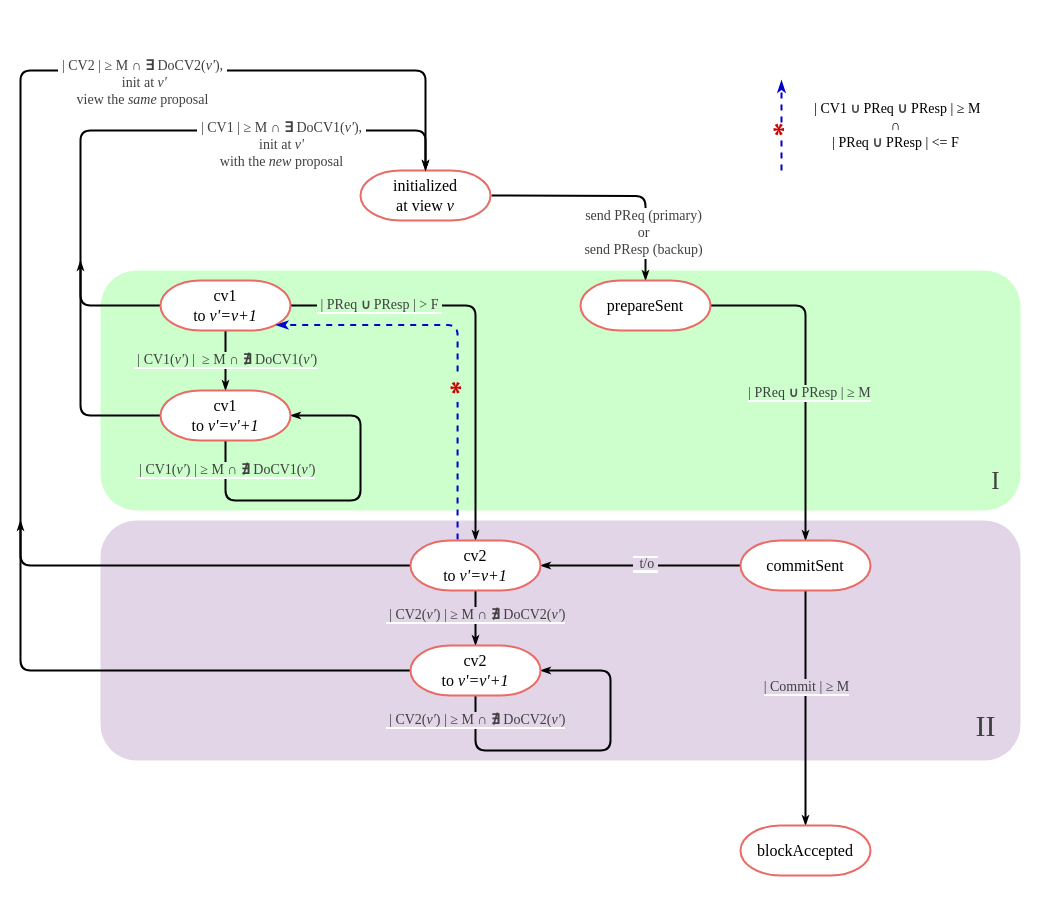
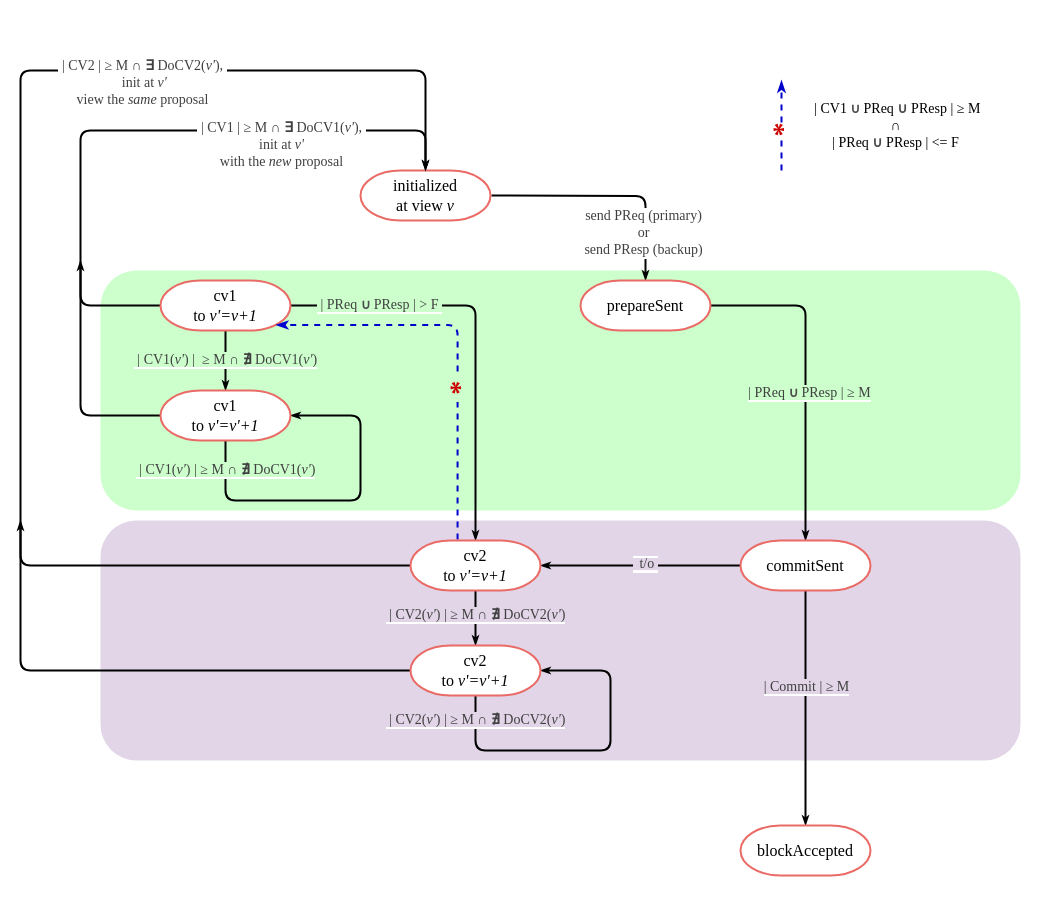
  <mxCell id="0" />
  <mxCell id="1" parent="0" />
  <mxCell id="2" value="" style="endArrow=classicThin;html=1;rounded=1;dashed=1;strokeColor=#0000CC;strokeWidth=2;fontFamily=Comic Sans MS;fontSize=14;elbow=vertical;endFill=1;" edge="1" parent="1"><mxGeometry width="50" height="50" relative="1" as="geometry"><mxPoint x="781" y="170" as="sourcePoint" /><mxPoint x="781" y="80" as="targetPoint" /></mxGeometry></mxCell>
  <mxCell id="3" value="&lt;b&gt;* &lt;/b&gt;" style="edgeLabel;html=1;align=center;verticalAlign=middle;resizable=0;points=[];fontSize=28;fontFamily=Comic Sans MS;fontColor=#CC0000;rotation=90;" connectable="0" vertex="1" parent="2"><mxGeometry x="0.356" y="-1" relative="1" as="geometry"><mxPoint x="-5" y="19" as="offset" /></mxGeometry></mxCell>
  <mxCell id="4" value="" style="rounded=1;whiteSpace=wrap;html=1;fontFamily=Comic Sans MS;fontSize=14;fillColor=#E1D5E7;strokeColor=none;glass=0;shadow=0;" vertex="1" parent="1"><mxGeometry x="100" y="520" width="920" height="240" as="geometry" /></mxCell>
  <mxCell id="5" value="" style="rounded=1;whiteSpace=wrap;html=1;fontFamily=Comic Sans MS;fontSize=14;fillColor=#CCFFCC;strokeColor=none;glass=0;shadow=0;" vertex="1" parent="1"><mxGeometry x="100" y="270" width="920" height="240" as="geometry" /></mxCell>
  <mxCell id="6" value="" style="edgeStyle=orthogonalEdgeStyle;rounded=1;jumpSize=8;orthogonalLoop=1;jettySize=auto;html=1;strokeWidth=2;fontFamily=Comic Sans MS;fontSize=16;fontColor=#404040;startArrow=none;startFill=0;endArrow=classicThin;endFill=1;startSize=4;endSize=4;entryX=0.5;entryY=0;entryDx=0;entryDy=0;entryPerimeter=0;" edge="1" parent="1" target="11"><mxGeometry relative="1" as="geometry"><mxPoint x="491" y="195" as="sourcePoint" /><mxPoint x="610" y="320" as="targetPoint" /></mxGeometry></mxCell>
  <mxCell id="7" value="&lt;div style=&quot;font-size: 14px;&quot;&gt;&lt;font style=&quot;font-size: 14px;&quot;&gt;send PReq (primary)&lt;/font&gt;&lt;/div&gt;&lt;div style=&quot;font-size: 14px;&quot;&gt;&lt;font style=&quot;font-size: 14px;&quot;&gt;or&lt;/font&gt;&lt;/div&gt;&lt;div style=&quot;font-size: 14px;&quot;&gt;&lt;font style=&quot;font-size: 14px;&quot;&gt;send PResp (backup)&lt;br&gt;&lt;/font&gt;&lt;/div&gt;" style="edgeLabel;html=1;align=center;verticalAlign=middle;resizable=0;points=[];fontSize=16;fontFamily=Comic Sans MS;fontColor=#404040;" connectable="0" vertex="1" parent="6"><mxGeometry x="0.175" y="3" relative="1" as="geometry"><mxPoint x="11" y="40" as="offset" /></mxGeometry></mxCell>
  <mxCell id="8" value="&lt;div&gt;&lt;font style=&quot;font-size: 16px;&quot; face=&quot;Comic Sans MS&quot;&gt;initialized&lt;/font&gt;&lt;/div&gt;at view &lt;i&gt;v&lt;/i&gt;" style="strokeWidth=2;html=1;shape=mxgraph.flowchart.terminator;whiteSpace=wrap;fontFamily=Georgia;fontSize=16;strokeColor=#EA6B66;" vertex="1" parent="1"><mxGeometry x="360" y="170" width="130" height="50" as="geometry" /></mxCell>
  <mxCell id="9" style="edgeStyle=orthogonalEdgeStyle;rounded=1;jumpSize=8;orthogonalLoop=1;jettySize=auto;html=1;entryX=0.5;entryY=0;entryDx=0;entryDy=0;entryPerimeter=0;strokeWidth=2;fontFamily=Comic Sans MS;fontSize=14;fontColor=#404040;startArrow=none;startFill=0;endArrow=classicThin;endFill=1;startSize=4;endSize=4;" edge="1" parent="1" source="11" target="16"><mxGeometry relative="1" as="geometry" /></mxCell>
  <mxCell id="10" value="&lt;span style=&quot;background-color: rgb(204, 255, 204);&quot;&gt;| PReq &lt;strong style=&quot;font-family: noto_regular; color: rgb(75, 75, 75); font-size: 10pt;&quot;&gt;∪ &lt;/strong&gt;PResp | ≥ M&lt;span style=&quot;font-family: noto_regular; color: rgb(75, 75, 75); font-size: 10pt;&quot;&gt;&lt;/span&gt;&lt;/span&gt;" style="edgeLabel;html=1;align=center;verticalAlign=middle;resizable=0;points=[];fontSize=14;fontFamily=Comic Sans MS;fontColor=#404040;" connectable="0" vertex="1" parent="9"><mxGeometry x="-0.24" y="-1" relative="1" as="geometry"><mxPoint x="4" y="57" as="offset" /></mxGeometry></mxCell>
  <mxCell id="11" value="prepareSent" style="strokeWidth=2;html=1;shape=mxgraph.flowchart.terminator;whiteSpace=wrap;fontFamily=Georgia;fontSize=16;strokeColor=#EA6B66;" vertex="1" parent="1"><mxGeometry x="580" y="280" width="130" height="50" as="geometry" /></mxCell>
  <mxCell id="12" style="edgeStyle=orthogonalEdgeStyle;rounded=1;jumpSize=8;orthogonalLoop=1;jettySize=auto;html=1;entryX=0.5;entryY=0;entryDx=0;entryDy=0;entryPerimeter=0;strokeWidth=2;fontFamily=Comic Sans MS;fontSize=14;fontColor=#404040;startArrow=none;startFill=0;endArrow=classicThin;endFill=1;startSize=4;endSize=4;" edge="1" parent="1" source="16" target="17"><mxGeometry relative="1" as="geometry" /></mxCell>
  <mxCell id="13" value="&lt;span style=&quot;background-color: rgb(225, 213, 231);&quot;&gt;| Commit | ≥ M&lt;/span&gt;" style="edgeLabel;html=1;align=center;verticalAlign=middle;resizable=0;points=[];fontSize=14;fontFamily=Comic Sans MS;fontColor=#404040;" connectable="0" vertex="1" parent="12"><mxGeometry x="-0.182" y="-2" relative="1" as="geometry"><mxPoint x="2" as="offset" /></mxGeometry></mxCell>
  <mxCell id="14" style="edgeStyle=orthogonalEdgeStyle;rounded=1;orthogonalLoop=1;jettySize=auto;html=1;exitX=0;exitY=0.5;exitDx=0;exitDy=0;exitPerimeter=0;entryX=1;entryY=0.5;entryDx=0;entryDy=0;entryPerimeter=0;strokeWidth=2;endArrow=classicThin;endFill=1;endSize=4;startSize=4;jumpSize=8;labelBackgroundColor=#E6D0DE;" edge="1" parent="1" source="16" target="35"><mxGeometry relative="1" as="geometry" /></mxCell>
  <mxCell id="15" value="&lt;div&gt;&lt;span style=&quot;background-color: rgb(225, 213, 231);&quot;&gt;&amp;nbsp; &lt;font style=&quot;font-size: 14px;&quot; face=&quot;Comic Sans MS&quot; color=&quot;#404040&quot;&gt;t/o&amp;nbsp; &lt;br&gt;&lt;/font&gt;&lt;/span&gt;&lt;/div&gt;" style="edgeLabel;html=1;align=center;verticalAlign=middle;resizable=0;points=[];" connectable="0" vertex="1" parent="14"><mxGeometry x="-0.08" y="-3" relative="1" as="geometry"><mxPoint x="-4" y="1" as="offset" /></mxGeometry></mxCell>
  <mxCell id="16" value="commitSent" style="strokeWidth=2;html=1;shape=mxgraph.flowchart.terminator;whiteSpace=wrap;fontFamily=Georgia;fontSize=16;strokeColor=#EA6B66;" vertex="1" parent="1"><mxGeometry x="740" y="540" width="130" height="50" as="geometry" /></mxCell>
  <mxCell id="17" value="blockAccepted" style="strokeWidth=2;html=1;shape=mxgraph.flowchart.terminator;whiteSpace=wrap;fontFamily=Georgia;fontSize=16;strokeColor=#EA6B66;" vertex="1" parent="1"><mxGeometry x="740" y="825" width="130" height="50" as="geometry" /></mxCell>
  <mxCell id="18" style="edgeStyle=orthogonalEdgeStyle;rounded=1;jumpSize=8;orthogonalLoop=1;jettySize=auto;html=1;entryX=0.5;entryY=0;entryDx=0;entryDy=0;entryPerimeter=0;strokeWidth=2;fontFamily=Comic Sans MS;fontSize=14;fontColor=#404040;startArrow=none;startFill=0;endArrow=classicThin;endFill=1;startSize=4;endSize=4;exitX=0;exitY=0.5;exitDx=0;exitDy=0;exitPerimeter=0;" edge="1" parent="1" source="23"><mxGeometry relative="1" as="geometry"><Array as="points"><mxPoint x="80" y="305" /><mxPoint x="80" y="130" /><mxPoint x="425" y="130" /></Array><mxPoint x="160" y="335" as="sourcePoint" /><mxPoint x="425" y="170" as="targetPoint" /></mxGeometry></mxCell>
  <mxCell id="19" value="&lt;div&gt;&amp;nbsp;| CV1 | ≥ M &lt;b&gt;∩&lt;/b&gt; &lt;b&gt;∃&lt;/b&gt; DoCV1(&lt;i&gt;v'&lt;/i&gt;),&amp;nbsp; &lt;br&gt;&lt;/div&gt;&lt;div&gt;init at &lt;i&gt;v'&lt;/i&gt;&lt;br&gt;with the &lt;i&gt;new&lt;/i&gt; proposal&lt;br&gt;&lt;/div&gt;" style="edgeLabel;html=1;align=center;verticalAlign=middle;resizable=0;points=[];fontSize=14;fontFamily=Comic Sans MS;fontColor=#404040;" connectable="0" vertex="1" parent="18"><mxGeometry x="0.229" y="-3" relative="1" as="geometry"><mxPoint x="62" y="11" as="offset" /></mxGeometry></mxCell>
  <mxCell id="20" style="edgeStyle=orthogonalEdgeStyle;rounded=1;jumpSize=8;orthogonalLoop=1;jettySize=auto;html=1;exitX=1;exitY=0.5;exitDx=0;exitDy=0;exitPerimeter=0;strokeWidth=2;fontFamily=Comic Sans MS;fontSize=14;fontColor=#404040;endArrow=classicThin;endFill=1;startSize=4;endSize=4;entryX=0.5;entryY=0;entryDx=0;entryDy=0;entryPerimeter=0;" edge="1" parent="1" source="23" target="35"><mxGeometry relative="1" as="geometry"><mxPoint x="440" y="550" as="targetPoint" /><Array as="points"><mxPoint x="475" y="305" /></Array></mxGeometry></mxCell>
  <mxCell id="21" value="&lt;span style=&quot;background-color: rgb(204, 255, 204);&quot;&gt;&amp;nbsp;| PReq &lt;strong style=&quot;font-family: noto_regular; color: rgb(75, 75, 75); font-size: 10pt;&quot;&gt;∪ &lt;/strong&gt;PResp | &amp;gt; F&amp;nbsp; &lt;/span&gt;" style="edgeLabel;html=1;align=center;verticalAlign=middle;resizable=0;points=[];fontSize=14;fontFamily=Comic Sans MS;fontColor=#404040;rotation=0;" connectable="0" vertex="1" parent="20"><mxGeometry x="-0.674" relative="1" as="geometry"><mxPoint x="20" y="-1" as="offset" /></mxGeometry></mxCell>
  <mxCell id="22" value="&lt;span style=&quot;background-color: rgb(204, 255, 204);&quot;&gt;&amp;nbsp;| CV1(&lt;i&gt;v'&lt;/i&gt;) |&amp;nbsp; ≥ M &lt;b&gt;∩&lt;/b&gt; &lt;b&gt;∄&lt;/b&gt; DoCV1(&lt;i&gt;v'&lt;/i&gt;) &lt;/span&gt;" style="edgeStyle=orthogonalEdgeStyle;rounded=1;jumpSize=8;orthogonalLoop=1;jettySize=auto;html=1;exitX=0.5;exitY=1;exitDx=0;exitDy=0;exitPerimeter=0;entryX=0.5;entryY=0;entryDx=0;entryDy=0;entryPerimeter=0;strokeWidth=2;fontFamily=Comic Sans MS;fontSize=14;fontColor=#404040;endArrow=classicThin;endFill=1;startSize=4;endSize=4;" edge="1" parent="1" source="23" target="32"><mxGeometry relative="1" as="geometry"><mxPoint as="offset" /></mxGeometry></mxCell>
  <mxCell id="23" value="&lt;div&gt;cv1&lt;/div&gt;to &lt;i&gt;v'=v+1&lt;/i&gt;" style="strokeWidth=2;html=1;shape=mxgraph.flowchart.terminator;whiteSpace=wrap;fontFamily=Georgia;fontSize=16;strokeColor=#EA6B66;" vertex="1" parent="1"><mxGeometry x="160" y="280" width="130" height="50" as="geometry" /></mxCell>
  <mxCell id="24" style="edgeStyle=orthogonalEdgeStyle;rounded=1;jumpSize=8;orthogonalLoop=1;jettySize=auto;html=1;exitX=0;exitY=0.5;exitDx=0;exitDy=0;exitPerimeter=0;strokeWidth=2;fontFamily=Comic Sans MS;fontSize=14;fontColor=#404040;endArrow=classicThin;endFill=1;startSize=4;endSize=4;entryX=0.5;entryY=0;entryDx=0;entryDy=0;entryPerimeter=0;" edge="1" parent="1" source="35" target="8"><mxGeometry relative="1" as="geometry"><mxPoint x="70" y="69" as="targetPoint" /><Array as="points"><mxPoint y="565" x="20" /><mxPoint y="70" x="20" /><mxPoint x="425" y="70" /></Array></mxGeometry></mxCell>
  <mxCell id="25" value="&lt;span style=&quot;background-color: rgb(225, 213, 231);&quot;&gt;&amp;nbsp;| CV2(&lt;i&gt;v'&lt;/i&gt;) | ≥ M &lt;b&gt;∩&lt;/b&gt; &lt;b&gt;∄&lt;/b&gt; DoCV2(&lt;i&gt;v'&lt;/i&gt;)&lt;/span&gt;" style="edgeStyle=orthogonalEdgeStyle;rounded=1;jumpSize=8;orthogonalLoop=1;jettySize=auto;html=1;exitX=0.5;exitY=1;exitDx=0;exitDy=0;exitPerimeter=0;entryX=0.5;entryY=0;entryDx=0;entryDy=0;entryPerimeter=0;strokeWidth=2;fontFamily=Comic Sans MS;fontSize=14;fontColor=#404040;endArrow=classicThin;endFill=1;startSize=4;endSize=4;startArrow=none;" edge="1" parent="1" source="35" target="29"><mxGeometry x="-0.077" relative="1" as="geometry"><mxPoint x="475" y="519" as="sourcePoint" /><mxPoint x="475" y="599" as="targetPoint" /><mxPoint as="offset" /></mxGeometry></mxCell>
  <mxCell id="26" value="&lt;div&gt;&amp;nbsp;| CV2 | ≥ M &lt;b&gt;∩&lt;/b&gt; &lt;b&gt;∃&lt;/b&gt; DoCV2(&lt;i&gt;v'&lt;/i&gt;),&amp;nbsp; &lt;br&gt;&lt;/div&gt;&lt;div&gt;&amp;nbsp;init at &lt;i&gt;v'&lt;/i&gt;&lt;br&gt;view the &lt;i&gt;same&lt;/i&gt; proposal&lt;br&gt; &lt;/div&gt;" style="edgeLabel;html=1;align=center;verticalAlign=middle;resizable=0;points=[];fontSize=14;fontFamily=Comic Sans MS;fontColor=#404040;" connectable="0" vertex="1" parent="1"><mxGeometry x="140" y="20" as="geometry"><mxPoint x="1" y="62" as="offset" /></mxGeometry></mxCell>
  <mxCell id="27" style="edgeStyle=orthogonalEdgeStyle;rounded=1;jumpSize=8;orthogonalLoop=1;jettySize=auto;html=1;exitX=0;exitY=0.5;exitDx=0;exitDy=0;exitPerimeter=0;strokeWidth=2;fontFamily=Comic Sans MS;fontSize=14;fontColor=#404040;endArrow=classicThin;endFill=1;startSize=4;endSize=4;" edge="1" parent="1" source="29"><mxGeometry relative="1" as="geometry"><mxPoint y="520" as="targetPoint" x="20" /><Array as="points"><mxPoint y="670" x="20" /></Array></mxGeometry></mxCell>
  <mxCell id="28" value="&lt;span style=&quot;background-color: rgb(225, 213, 231);&quot;&gt;&amp;nbsp;| CV2(&lt;i&gt;v'&lt;/i&gt;) | ≥ M &lt;b&gt;∩&lt;/b&gt; &lt;b&gt;∄&lt;/b&gt; DoCV2(&lt;i&gt;v'&lt;/i&gt;)&lt;/span&gt;" style="edgeStyle=orthogonalEdgeStyle;rounded=1;jumpSize=8;orthogonalLoop=1;jettySize=auto;html=1;exitX=0.5;exitY=1;exitDx=0;exitDy=0;exitPerimeter=0;strokeWidth=2;fontFamily=Comic Sans MS;fontSize=14;fontColor=#404040;endArrow=classicThin;endFill=1;startSize=4;endSize=4;entryX=1;entryY=0.5;entryDx=0;entryDy=0;entryPerimeter=0;" edge="1" parent="1" source="29" target="29"><mxGeometry x="-0.853" relative="1" as="geometry"><mxPoint x="475" y="820" as="targetPoint" /><mxPoint as="offset" /><Array as="points"><mxPoint x="475" y="750" /><mxPoint x="610" y="750" /><mxPoint x="610" y="670" /></Array></mxGeometry></mxCell>
  <mxCell id="29" value="&lt;div&gt;cv2&lt;/div&gt;to &lt;i&gt;v'=v'+1&lt;/i&gt;" style="strokeWidth=2;html=1;shape=mxgraph.flowchart.terminator;whiteSpace=wrap;fontFamily=Georgia;fontSize=16;strokeColor=#EA6B66;" vertex="1" parent="1"><mxGeometry x="410" y="645" width="130" height="50" as="geometry" /></mxCell>
  <mxCell id="30" style="edgeStyle=orthogonalEdgeStyle;rounded=1;jumpSize=8;orthogonalLoop=1;jettySize=auto;html=1;exitX=0;exitY=0.5;exitDx=0;exitDy=0;exitPerimeter=0;strokeWidth=2;fontFamily=Comic Sans MS;fontSize=14;fontColor=#404040;endArrow=classicThin;endFill=1;startSize=4;endSize=4;" edge="1" parent="1" source="32"><mxGeometry relative="1" as="geometry"><mxPoint x="80" y="260" as="targetPoint" /><Array as="points"><mxPoint x="80" y="415" /></Array></mxGeometry></mxCell>
  <mxCell id="31" value="&lt;span style=&quot;background-color: rgb(204, 255, 204);&quot;&gt;&amp;nbsp;| CV1(&lt;i&gt;v'&lt;/i&gt;) | ≥ M &lt;b&gt;∩&lt;/b&gt; &lt;b&gt;∄&lt;/b&gt; DoCV1(&lt;i&gt;v'&lt;/i&gt;) &lt;/span&gt;" style="edgeStyle=orthogonalEdgeStyle;rounded=1;jumpSize=8;orthogonalLoop=1;jettySize=auto;html=1;exitX=0.5;exitY=1;exitDx=0;exitDy=0;exitPerimeter=0;entryX=1;entryY=0.5;entryDx=0;entryDy=0;entryPerimeter=0;strokeWidth=2;fontFamily=Comic Sans MS;fontSize=14;fontColor=#404040;endArrow=classicThin;endFill=1;startSize=4;endSize=4;" edge="1" parent="1" source="32" target="32"><mxGeometry x="-0.829" relative="1" as="geometry"><Array as="points"><mxPoint x="225" y="500" /><mxPoint x="360" y="500" /><mxPoint x="360" y="415" /></Array><mxPoint as="offset" /></mxGeometry></mxCell>
  <mxCell id="32" value="&lt;div&gt;cv1&lt;/div&gt;to &lt;i&gt;v'=v'+1&lt;/i&gt;" style="strokeWidth=2;html=1;shape=mxgraph.flowchart.terminator;whiteSpace=wrap;fontFamily=Georgia;fontSize=16;strokeColor=#EA6B66;" vertex="1" parent="1"><mxGeometry x="160" y="390" width="130" height="50" as="geometry" /></mxCell>
  <mxCell id="33" style="edgeStyle=orthogonalEdgeStyle;rounded=1;orthogonalLoop=1;jettySize=auto;html=1;exitX=0.362;exitY=-0.02;exitDx=0;exitDy=0;exitPerimeter=0;strokeWidth=2;endArrow=classicThin;endFill=1;elbow=vertical;entryX=0.89;entryY=0.89;entryDx=0;entryDy=0;entryPerimeter=0;dashed=1;strokeColor=#0000CC;" edge="1" parent="1" source="35" target="23"><mxGeometry relative="1" as="geometry"><mxPoint x="424.3" y="544.5" as="sourcePoint" /><mxPoint x="270" y="322" as="targetPoint" /><Array as="points"><mxPoint x="457" y="325" /></Array></mxGeometry></mxCell>
  <mxCell id="34" value="&amp;nbsp;&lt;font style=&quot;font-size: 15px;&quot; color=&quot;#CC0000&quot;&gt;&lt;font style=&quot;font-size: 16px;&quot;&gt;&lt;font style=&quot;font-size: 17px;&quot;&gt;&lt;font style=&quot;font-size: 18px;&quot;&gt;&lt;font style=&quot;font-size: 19px;&quot;&gt;&lt;font style=&quot;font-size: 20px;&quot;&gt;&lt;font style=&quot;font-size: 21px;&quot;&gt;&lt;font style=&quot;font-size: 22px;&quot;&gt;&lt;font style=&quot;font-size: 23px;&quot;&gt;&lt;font style=&quot;font-size: 24px;&quot;&gt;&lt;font style=&quot;font-size: 25px;&quot;&gt;&lt;font style=&quot;font-size: 26px;&quot;&gt;&lt;font style=&quot;font-size: 27px;&quot;&gt;&lt;font style=&quot;font-size: 28px;&quot;&gt;&lt;b&gt;*&amp;nbsp; &lt;br&gt;&lt;/b&gt;&lt;/font&gt;&lt;/font&gt;&lt;/font&gt;&lt;/font&gt;&lt;/font&gt;&lt;/font&gt;&lt;/font&gt;&lt;/font&gt;&lt;/font&gt;&lt;/font&gt;&lt;/font&gt;&lt;/font&gt;&lt;/font&gt;&lt;/font&gt;" style="edgeLabel;html=1;align=center;verticalAlign=middle;resizable=0;points=[];fontSize=14;fontFamily=Comic Sans MS;labelBackgroundColor=#CCFFCC;rotation=90;" connectable="0" vertex="1" parent="33"><mxGeometry x="-0.217" y="1" relative="1" as="geometry"><mxPoint x="-3" y="4" as="offset" /></mxGeometry></mxCell>
  <mxCell id="35" value="&lt;div&gt;cv2&lt;/div&gt;to &lt;i&gt;v'=v+1&lt;/i&gt;" style="strokeWidth=2;html=1;shape=mxgraph.flowchart.terminator;whiteSpace=wrap;fontFamily=Georgia;fontSize=16;strokeColor=#EA6B66;" vertex="1" parent="1"><mxGeometry x="410" y="540" width="130" height="50" as="geometry" /></mxCell>
- <mxCell id="36" value="I" style="text;html=1;align=center;verticalAlign=middle;resizable=0;points=[];autosize=1;strokeColor=none;fillColor=none;fontSize=25;fontFamily=Comic Sans MS;fontColor=#404040;" vertex="1" parent="1"><mxGeometry x="980" y="460" width="30" height="40" as="geometry" /></mxCell>
- <mxCell id="37" value="II" style="text;html=1;align=center;verticalAlign=middle;resizable=0;points=[];autosize=1;strokeColor=none;fillColor=none;fontSize=30;fontFamily=Comic Sans MS;fontColor=#404040;" vertex="1" parent="1"><mxGeometry x="960" y="700" width="50" height="50" as="geometry" /></mxCell>
  <mxCell id="38" value="&lt;div style=&quot;font-size: 14px;&quot;&gt;&lt;font style=&quot;font-size: 14px;&quot; face=&quot;Comic Sans MS&quot;&gt;&amp;nbsp;| CV1&lt;/font&gt;&lt;strong style=&quot;font-family: noto_regular; color: rgb(75, 75, 75); font-size: 10pt;&quot;&gt; ∪&lt;/strong&gt;&lt;font style=&quot;font-size: 14px;&quot; face=&quot;Comic Sans MS&quot;&gt; PReq &lt;strong style=&quot;color: rgb(75, 75, 75);&quot;&gt;∪ &lt;/strong&gt;PResp | ≥ M&lt;/font&gt;&lt;/div&gt;&lt;div style=&quot;font-size: 14px;&quot;&gt;&lt;b&gt;∩&lt;/b&gt;&lt;/div&gt;&lt;div style=&quot;font-size: 14px;&quot;&gt;&lt;font style=&quot;font-size: 14px;&quot; face=&quot;Comic Sans MS&quot;&gt;| PReq &lt;/font&gt;&lt;font style=&quot;font-size: 14px;&quot; face=&quot;Comic Sans MS&quot;&gt;&lt;strong style=&quot;color: rgb(75, 75, 75);&quot;&gt;∪ &lt;/strong&gt;&lt;/font&gt;&lt;font style=&quot;font-size: 14px;&quot; face=&quot;Comic Sans MS&quot;&gt;PResp | &amp;lt;= F&lt;/font&gt;&lt;br&gt;&lt;/div&gt;" style="text;html=1;align=center;verticalAlign=middle;resizable=0;points=[];autosize=1;strokeColor=none;fillColor=none;fontSize=14;fontFamily=Comic Sans MS;" vertex="1" parent="1"><mxGeometry x="780" y="91" width="230" height="70" as="geometry" /></mxCell>
